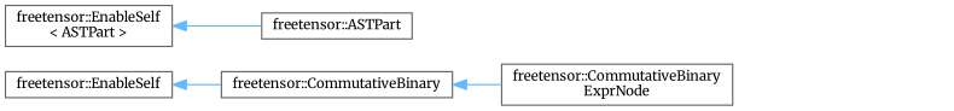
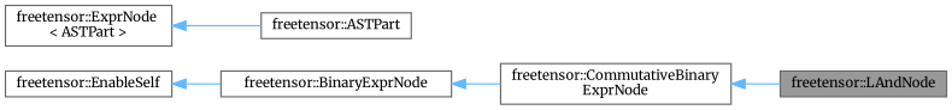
  digraph {
    fontname=Merriweather
    rankdir=LR
    node [color=gray40 fillcolor=white fontname=Merriweather fontsize=10 shape=box style=filled]
    edge [color=steelblue1 dir=back fontname=Merriweather fontsize=10 labelfontname=Helvetica labelfontsize=10 style=solid]
+   n1 [fillcolor=grey60 fontcolor=black height=0.2 label="freetensor::LAndNode" width=0.4]
    n2 [height=0.2 label="freetensor::CommutativeBinary\lExprNode" width=0.4]
-   n3 [height=0.2 label="freetensor::CommutativeBinary" width=0.4]
+   n3 [height=0.2 label="freetensor::BinaryExprNode" width=0.4]
    n4 [height=0.2 label="freetensor::EnableSelf" width=0.4]
    n5 [height=0.2 label="freetensor::ASTPart" width=0.4]
-   n6 [height=0.2 label="freetensor::EnableSelf\l\< ASTPart \>" width=0.4]
+   n6 [height=0.2 label="freetensor::ExprNode\l\< ASTPart \>" width=0.4]
+   n2 -> n1
    n3 -> n2
    n4 -> n3
    n6 -> n5
  }
